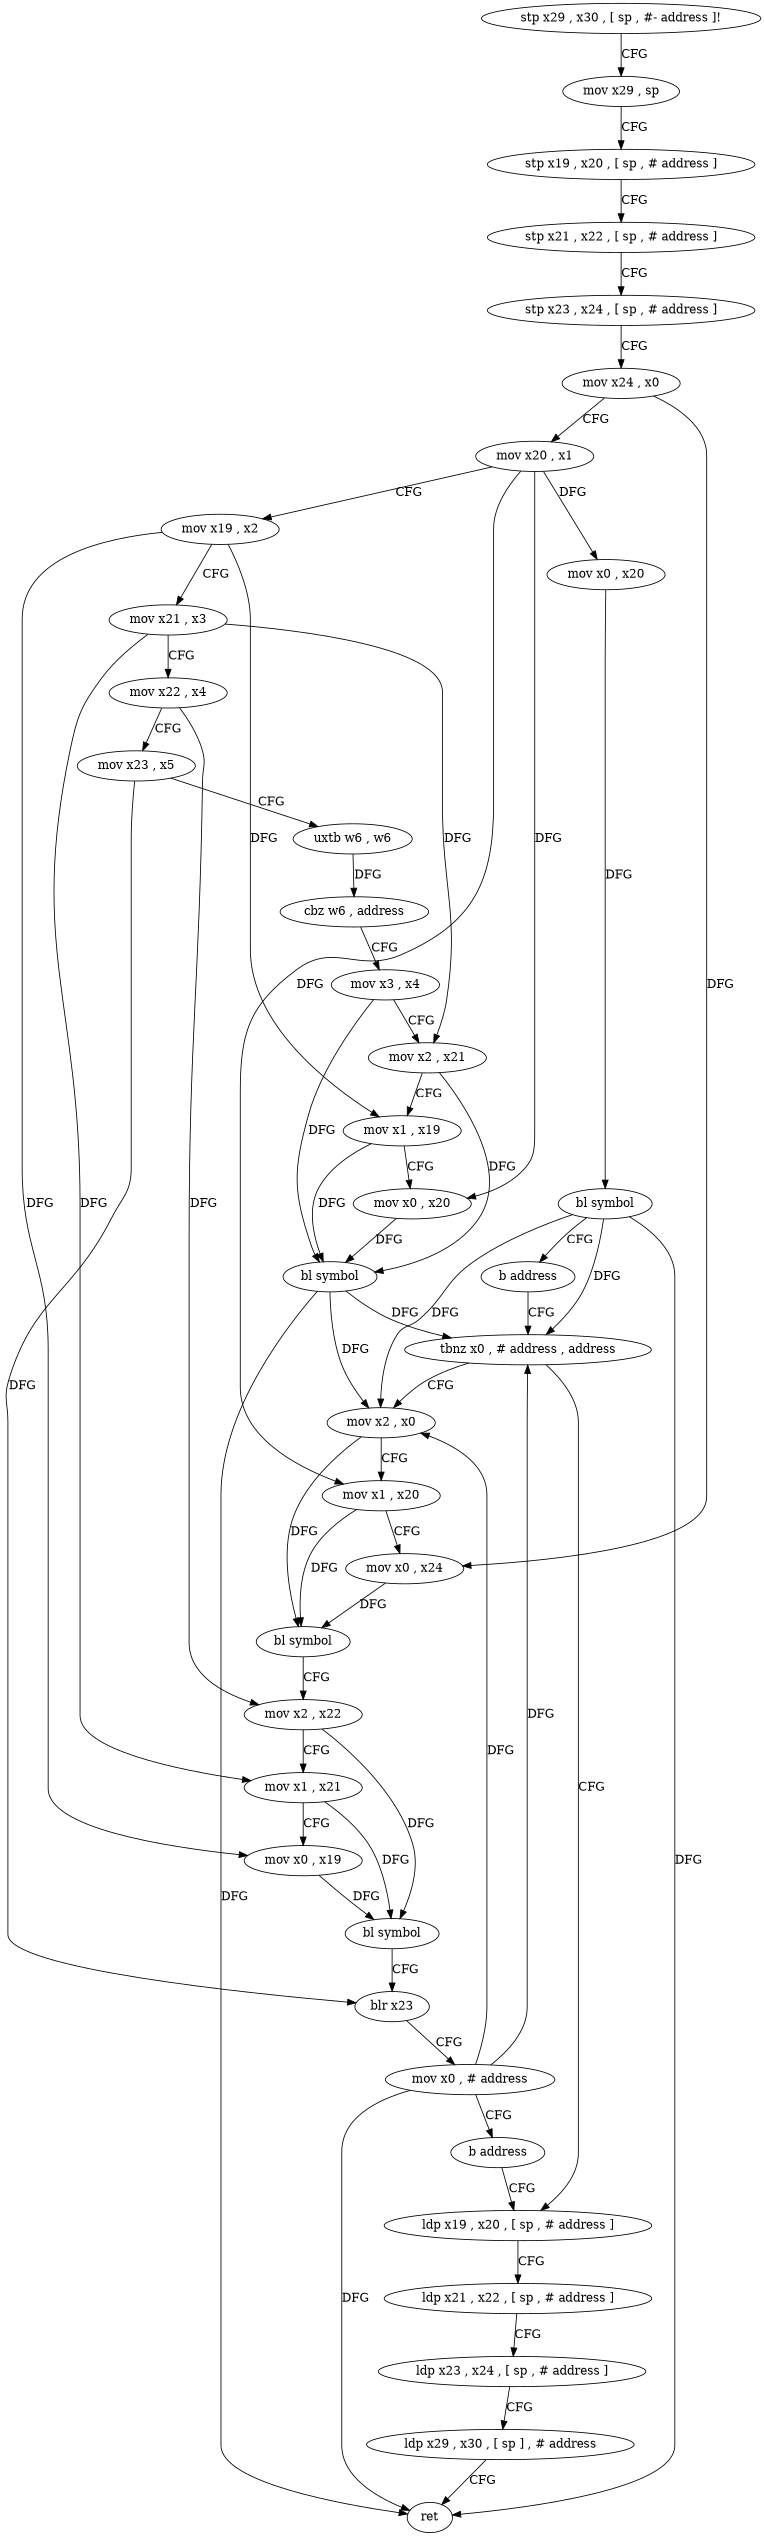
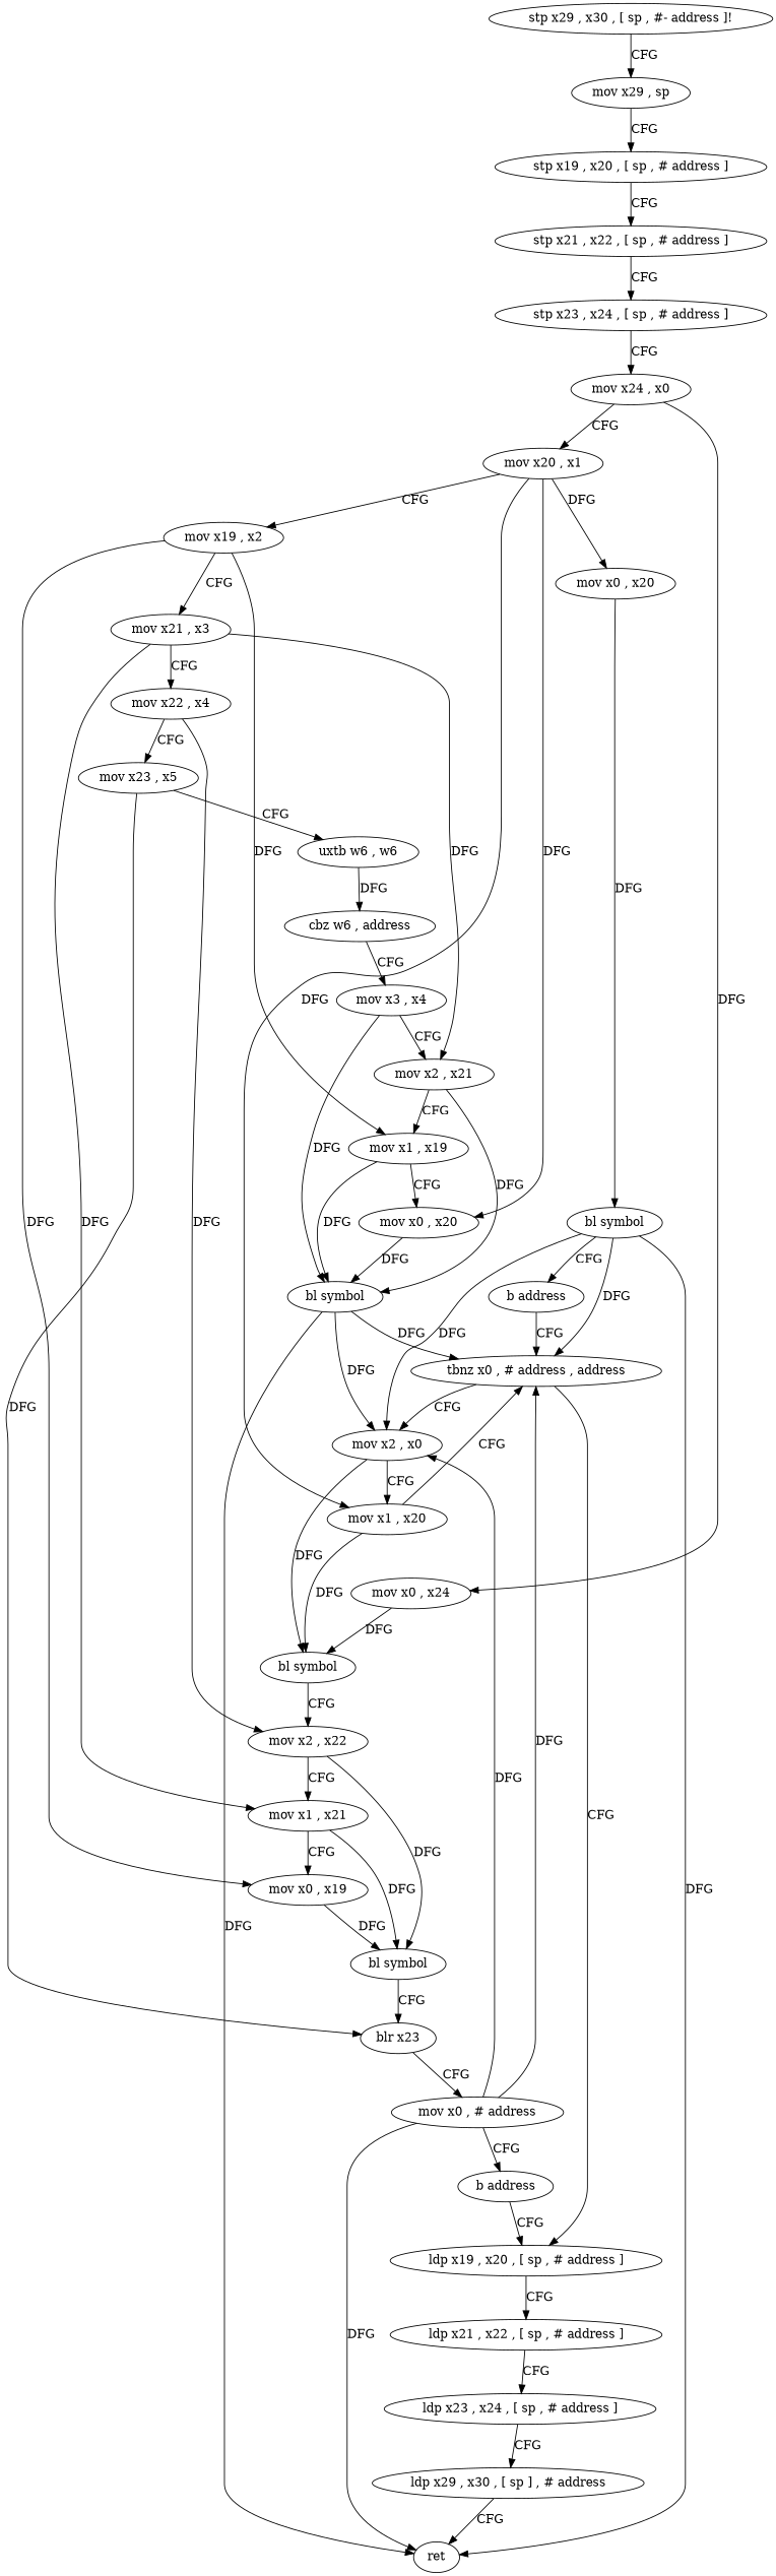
  digraph {
    n1 [label="stp x29 , x30 , [ sp , #- address ]!"]
    n2 [label="mov x29 , sp"]
    n3 [label="stp x19 , x20 , [ sp , # address ]"]
    n4 [label="stp x21 , x22 , [ sp , # address ]"]
    n5 [label="stp x23 , x24 , [ sp , # address ]"]
    n6 [label="mov x24 , x0"]
    n7 [label="mov x20 , x1"]
    n8 [label="mov x0 , x24"]
    n9 [label="mov x19 , x2"]
    n10 [label="mov x0 , x20"]
    n11 [label="mov x0 , x20"]
    n12 [label="mov x1 , x20"]
    n13 [label="bl symbol"]
    n14 [label="mov x21 , x3"]
    n15 [label="mov x1 , x19"]
    n16 [label="mov x0 , x19"]
    n17 [label="bl symbol"]
    n18 [label="bl symbol"]
    n19 [label="mov x22 , x4"]
    n20 [label="mov x2 , x21"]
    n21 [label="mov x1 , x21"]
    n22 [label="bl symbol"]
    n23 [label="mov x23 , x5"]
    n24 [label="mov x2 , x22"]
    n25 [label="uxtb w6 , w6"]
    n26 [label="blr x23"]
    n27 [label="cbz w6 , address"]
    n28 [label="mov x0 , # address"]
    n29 [label="mov x3 , x4"]
    n30 [label="b address"]
    n31 [label="tbnz x0 , # address , address"]
    n32 [label="mov x2 , x0"]
    n33 [label=ret]
    n34 [label="ldp x19 , x20 , [ sp , # address ]"]
    n35 [label="ldp x21 , x22 , [ sp , # address ]"]
    n36 [label="ldp x23 , x24 , [ sp , # address ]"]
    n37 [label="b address"]
    n38 [label="ldp x29 , x30 , [ sp ] , # address"]
    n1 -> n2 [label=CFG]
    n2 -> n3 [label=CFG]
    n3 -> n4 [label=CFG]
    n4 -> n5 [label=CFG]
    n5 -> n6 [label=CFG]
    n6 -> n7 [label=CFG]
    n6 -> n8 [label=DFG]
    n7 -> n9 [label=CFG]
    n7 -> n10 [label=DFG]
    n7 -> n11 [label=DFG]
    n7 -> n12 [label=DFG]
    n8 -> n13 [label=DFG]
    n9 -> n14 [label=CFG]
    n9 -> n15 [label=DFG]
    n9 -> n16 [label=DFG]
    n10 -> n17 [label=DFG]
    n11 -> n18 [label=DFG]
-   n12 -> n8 [label=CFG]
+   n12 -> n31 [label=CFG]
    n12 -> n13 [label=DFG]
    n13 -> n24 [label=CFG]
    n14 -> n19 [label=CFG]
    n14 -> n20 [label=DFG]
    n14 -> n21 [label=DFG]
    n15 -> n11 [label=CFG]
    n15 -> n18 [label=DFG]
    n16 -> n22 [label=DFG]
    n17 -> n30 [label=CFG]
    n17 -> n31 [label=DFG]
    n17 -> n32 [label=DFG]
    n17 -> n33 [label=DFG]
    n18 -> n31 [label=DFG]
    n18 -> n32 [label=DFG]
    n18 -> n33 [label=DFG]
    n19 -> n23 [label=CFG]
    n19 -> n24 [label=DFG]
    n20 -> n15 [label=CFG]
    n20 -> n18 [label=DFG]
    n21 -> n16 [label=CFG]
    n21 -> n22 [label=DFG]
    n22 -> n26 [label=CFG]
    n23 -> n25 [label=CFG]
    n23 -> n26 [label=DFG]
    n24 -> n21 [label=CFG]
    n24 -> n22 [label=DFG]
    n25 -> n27 [label=DFG]
    n26 -> n28 [label=CFG]
    n27 -> n29 [label=CFG]
    n28 -> n31 [label=DFG]
    n28 -> n32 [label=DFG]
    n28 -> n33 [label=DFG]
    n28 -> n37 [label=CFG]
    n29 -> n18 [label=DFG]
    n29 -> n20 [label=CFG]
    n30 -> n31 [label=CFG]
    n31 -> n32 [label=CFG]
    n31 -> n34 [label=CFG]
    n32 -> n12 [label=CFG]
    n32 -> n13 [label=DFG]
    n34 -> n35 [label=CFG]
    n35 -> n36 [label=CFG]
    n36 -> n38 [label=CFG]
    n37 -> n34 [label=CFG]
    n38 -> n33 [label=CFG]
  }
